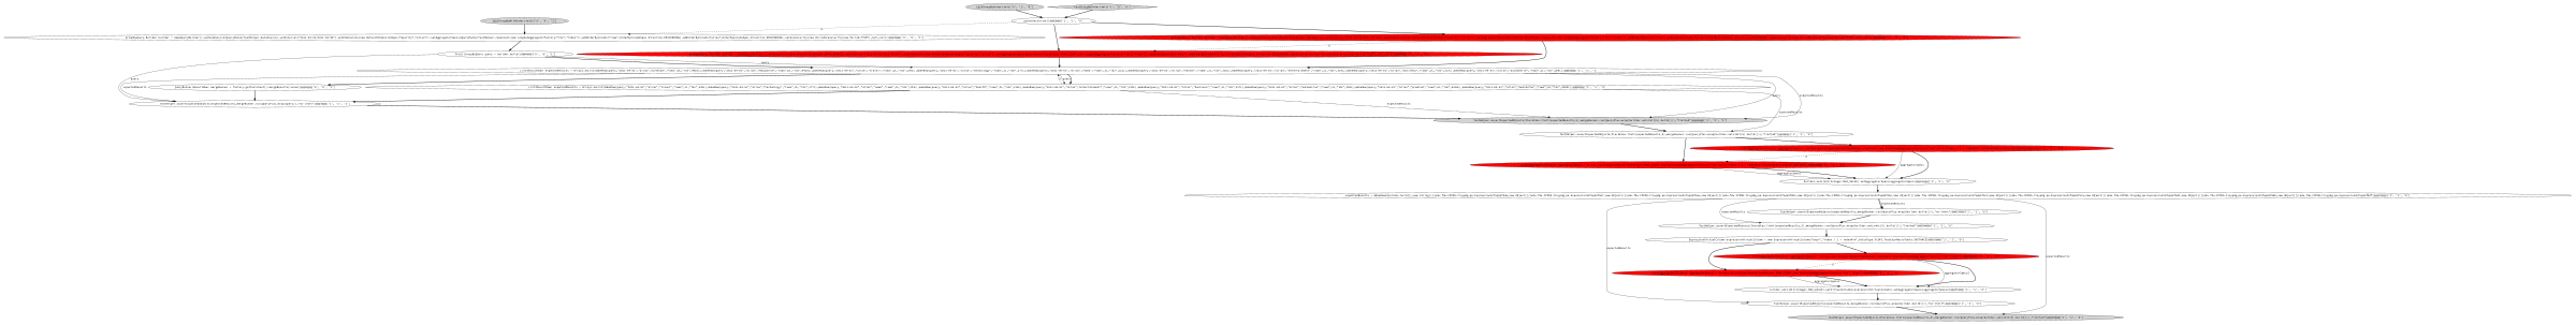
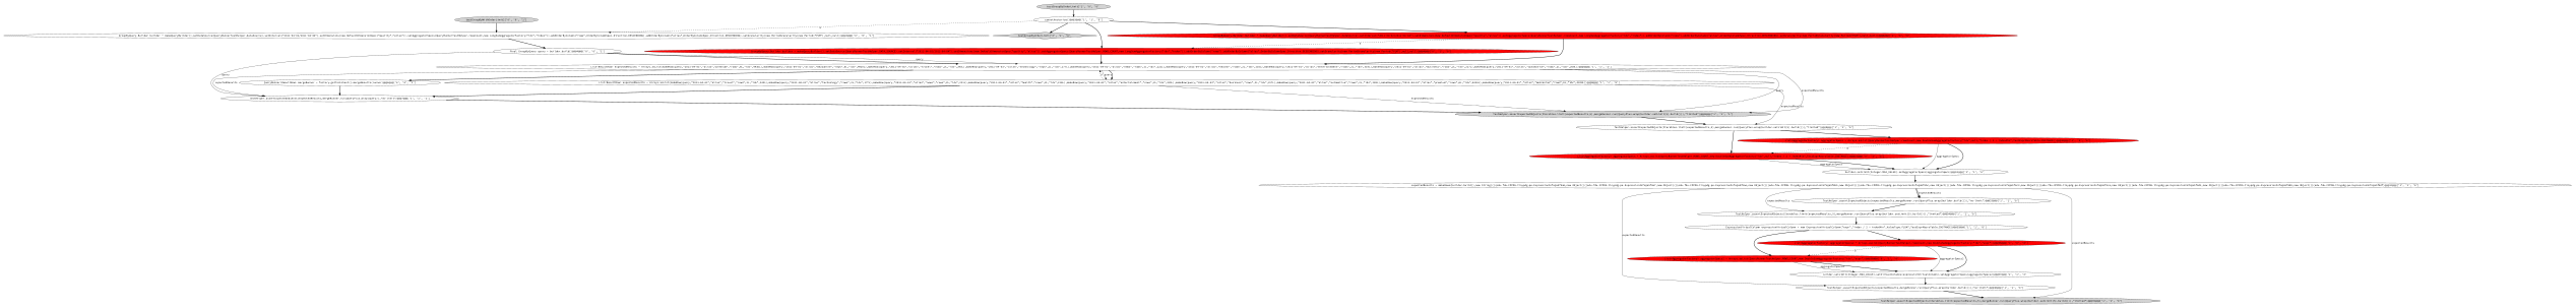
  digraph {
    fontname="Source Code Pro"
    node [fillcolor=white fontname="Source Code Pro" shape=ellipse style=filled]
    edge [fontname="Source Code Pro" style=bold]
    n1 [fillcolor=red label="List<AggregatorFactory> aggregatorSpecs = Arrays.asList(QueryRunnerTestHelper.ROWS_COUNT,new DoubleSumAggregatorFactory(\"idx\",null,\"index / 2 + indexMin\",TestExprMacroTable.INSTANCE))@@@10@@@['0', '1', '0']"]
    n2 [label="builder.setLimit(Integer.MAX_VALUE).setAggregatorSpecs(aggregatorSpecs)@@@11@@@['1', '1', '0']"]
    n3 [label="expectedResults = makeRows(builder.build(),new String((((edu.fdu.CPPDG.tinypdg.pe.ExpressionInfo@a5f0a0,new Object((((edu.fdu.CPPDG.tinypdg.pe.ExpressionInfo@a5f0a7,new Object((((edu.fdu.CPPDG.tinypdg.pe.ExpressionInfo@a5f0ae,new Object((((edu.fdu.CPPDG.tinypdg.pe.ExpressionInfo@a5f0b5,new Object((((edu.fdu.CPPDG.tinypdg.pe.ExpressionInfo@a5f0bc,new Object((((edu.fdu.CPPDG.tinypdg.pe.ExpressionInfo@a5f0c3,new Object((((edu.fdu.CPPDG.tinypdg.pe.ExpressionInfo@a5f0ca,new Object((((edu.fdu.CPPDG.tinypdg.pe.ExpressionInfo@a5f0d1,new Object((((edu.fdu.CPPDG.tinypdg.pe.ExpressionInfo@a5f0d8,new Object((((edu.fdu.CPPDG.tinypdg.pe.ExpressionInfo@a5f0df)@@@12@@@['1', '1', '0']"]
    n4 [fillcolor=red label="List<AggregatorFactory> aggregatorSpecs2 = Arrays.asList(QueryRunnerTestHelper.ROWS_COUNT,new DoubleSumAggregatorFactory(\"idx\",\"expr\"))@@@36@@@['0', '1', '0']"]
    n5 [label="builder.setLimit(Integer.MAX_VALUE).setVirtualColumns(expressionVirtualColumn).setAggregatorSpecs(aggregatorSpecs2)@@@37@@@['1', '1', '0']"]
    n6 [label="TestHelper.assertExpectedObjects(expectedResults,mergeRunner.run(QueryPlus.wrap(builder.build())),\"no-limit\")@@@38@@@['1', '1', '0']"]
    n7 [label="TestHelper.assertExpectedObjects(expectedResults,mergeRunner.run(QueryPlus.wrap(builder.build())),\"no-limit\")@@@33@@@['1', '1', '0']"]
    n8 [label="TestHelper.assertExpectedObjects(Iterables.limit(expectedResults,5),mergeRunner.run(QueryPlus.wrap(builder.setLimit(5).build())),\"limited\")@@@34@@@['1', '1', '0']"]
    n9 [label="ExpressionVirtualColumn expressionVirtualColumn = new ExpressionVirtualColumn(\"expr\",\"index / 2 + indexMin\",ValueType.FLOAT,TestExprMacroTable.INSTANCE)@@@35@@@['1', '1', '0']"]
    n10 [fillcolor=red label="List<AggregatorFactory> aggregatorSpecs2 = Arrays.asList(QueryRunnerTestHelper.rowsCount,new DoubleSumAggregatorFactory(\"idx\",\"expr\"))@@@36@@@['1', '0', '0']"]
    n11 [fillcolor=lightgray label="TestHelper.assertExpectedObjects(Iterables.limit(expectedResults,5),mergeRunner.run(QueryPlus.wrap(builder.setLimit(5).build())),\"limited\")@@@39@@@['1', '1', '0']"]
    n12 [label="QueryRunner<ResultRow> mergeRunner = factory.getToolchest().mergeResults(runner)@@@6@@@['0', '0', '1']"]
    n13 [label="TestHelper.assertExpectedObjects(expectedResults,mergeRunner.run(QueryPlus.wrap(query)),\"no-limit\")@@@7@@@['1', '1', '1']"]
    n14 [fillcolor=lightgray label="TestHelper.assertExpectedObjects(Iterables.limit(expectedResults,5),mergeRunner.run(QueryPlus.wrap(builder.setLimit(5).build())),\"limited\")@@@8@@@['1', '1', '1']"]
    n15 [fillcolor=lightgray label="testGroupByWithOrderLimit2['0', '0', '1']"]
    n16 [label="GroupByQuery.Builder builder = makeQueryBuilder().setDataSource(QueryRunnerTestHelper.dataSource).setInterval(\"2011-04-02/2011-04-04\").setDimensions(new DefaultDimensionSpec(\"quality\",\"alias\")).setAggregatorSpecs(QueryRunnerTestHelper.rowsCount,new LongSumAggregatorFactory(\"idx\",\"index\")).addOrderByColumn(\"rows\",OrderByColumnSpec.Direction.DESCENDING).addOrderByColumn(\"alias\",OrderByColumnSpec.Direction.DESCENDING).setGranularity(new PeriodGranularity(new Period(\"P1M\"),null,null))@@@3@@@['0', '0', '1']"]
    n17 [label="final GroupByQuery query = builder.build()@@@4@@@['0', '0', '1']"]
    n18 [label="List<ResultRow> expectedResults = Arrays.asList(makeRow(query,\"2011-04-01\",\"alias\",\"premium\",\"rows\",6L,\"idx\",4416L),makeRow(query,\"2011-04-01\",\"alias\",\"mezzanine\",\"rows\",6L,\"idx\",4420L),makeRow(query,\"2011-04-01\",\"alias\",\"travel\",\"rows\",2L,\"idx\",243L),makeRow(query,\"2011-04-01\",\"alias\",\"technology\",\"rows\",2L,\"idx\",177L),makeRow(query,\"2011-04-01\",\"alias\",\"news\",\"rows\",2L,\"idx\",221L),makeRow(query,\"2011-04-01\",\"alias\",\"health\",\"rows\",2L,\"idx\",216L),makeRow(query,\"2011-04-01\",\"alias\",\"entertainment\",\"rows\",2L,\"idx\",319L),makeRow(query,\"2011-04-01\",\"alias\",\"business\",\"rows\",2L,\"idx\",217L),makeRow(query,\"2011-04-01\",\"alias\",\"automotive\",\"rows\",2L,\"idx\",269L))@@@5@@@['1', '1', '1']"]
    n19 [label="List<ResultRow> expectedResults = Arrays.asList(makeRow(query,\"2011-04-01\",\"alias\",\"travel\",\"rows\",2L,\"idx\",243L),makeRow(query,\"2011-04-01\",\"alias\",\"technology\",\"rows\",2L,\"idx\",177L),makeRow(query,\"2011-04-01\",\"alias\",\"news\",\"rows\",2L,\"idx\",221L),makeRow(query,\"2011-04-01\",\"alias\",\"health\",\"rows\",2L,\"idx\",216L),makeRow(query,\"2011-04-01\",\"alias\",\"entertainment\",\"rows\",2L,\"idx\",319L),makeRow(query,\"2011-04-01\",\"alias\",\"business\",\"rows\",2L,\"idx\",217L),makeRow(query,\"2011-04-01\",\"alias\",\"automotive\",\"rows\",2L,\"idx\",269L),makeRow(query,\"2011-04-01\",\"alias\",\"premium\",\"rows\",6L,\"idx\",4416L),makeRow(query,\"2011-04-01\",\"alias\",\"mezzanine\",\"rows\",6L,\"idx\",4420L))@@@6@@@['1', '1', '0']"]
    n20 [label="TestHelper.assertExpectedObjects(Iterables.limit(expectedResults,5),mergeRunner.run(QueryPlus.wrap(builder.setLimit(5).build())),\"limited\")@@@9@@@['1', '1', '0']"]
    n21 [fillcolor=red label="List<AggregatorFactory> aggregatorSpecs = Arrays.asList(QueryRunnerTestHelper.rowsCount,new DoubleSumAggregatorFactory(\"idx\",null,\"index / 2 + indexMin\",TestExprMacroTable.INSTANCE))@@@10@@@['1', '0', '0']"]
    n22 [fillcolor=red label="GroupByQuery.Builder builder = makeQueryBuilder().setDataSource(QueryRunnerTestHelper.dataSource).setInterval(\"2011-04-02/2011-04-04\").setDimensions(new DefaultDimensionSpec(\"quality\",\"alias\")).setAggregatorSpecs(QueryRunnerTestHelper.rowsCount,new LongSumAggregatorFactory(\"idx\",\"index\")).addOrderByColumn(\"rows\").addOrderByColumn(\"alias\",OrderByColumnSpec.Direction.DESCENDING).setGranularity(new PeriodGranularity(new Period(\"P1M\"),null,null))@@@4@@@['1', '0', '0']"]
    n23 [fillcolor=red label="GroupByQuery.Builder builder = makeQueryBuilder().setDataSource(QueryRunnerTestHelper.DATA_SOURCE).setInterval(\"2011-04-02/2011-04-04\").setDimensions(new DefaultDimensionSpec(\"quality\",\"alias\")).setAggregatorSpecs(QueryRunnerTestHelper.ROWS_COUNT,new LongSumAggregatorFactory(\"idx\",\"index\")).addOrderByColumn(\"rows\").addOrderByColumn(\"alias\",OrderByColumnSpec.Direction.DESCENDING).setGranularity(new PeriodGranularity(new Period(\"P1M\"),null,null))@@@4@@@['0', '1', '0']"]
-   n24 [fillcolor=lightgray label="testGroupByOrderLimit['0', '1', '0']"]
+   n24 [fillcolor=lightgray label="testGroupByOrderLimit['0', '1', '0']" shape=diamond]
    n25 [label="cannotVectorize()@@@3@@@['1', '1', '0']"]
-   n26 [fillcolor=lightgray label="testGroupByOrderLimit['1', '0', '0']" shape=diamond]
+   n26 [fillcolor=lightgray label="testGroupByOrderLimit['1', '0', '0']"]
    n1 -> n2
    n1 -> n2 [label=aggregatorSpecs style=solid]
    n2 -> n3
    n3 -> n6 [label=expectedResults style=solid]
    n3 -> n7 [label=expectedResults style=solid]
    n3 -> n7
    n3 -> n8 [label=expectedResults style=solid]
    n3 -> n11 [label=expectedResults style=solid]
    n4 -> n5
    n4 -> n5 [label=aggregatorSpecs2 style=solid]
    n5 -> n6
    n6 -> n11
    n7 -> n8
    n8 -> n9
    n9 -> n4
    n9 -> n10
    n10 -> n4 [label=0 style=dashed]
    n10 -> n5 [label=aggregatorSpecs2 style=solid]
    n10 -> n5
    n12 -> n13
    n13 -> n14
    n14 -> n20
    n15 -> n16
    n16 -> n17
    n17 -> n13 [label=query style=solid]
    n17 -> n18 [label=query style=solid]
    n17 -> n18
    n18 -> n12
    n18 -> n13 [label=expectedResults style=solid]
    n18 -> n14 [label=expectedResults style=solid]
    n18 -> n14 [label=query style=solid]
    n18 -> n19 [label=query style=solid]
    n18 -> n19
    n19 -> n13
    n19 -> n14 [label=expectedResults style=solid]
    n19 -> n18 [label=0 style=dashed]
    n19 -> n20 [label=expectedResults style=solid]
    n20 -> n1
    n20 -> n21
    n21 -> n1 [label=0 style=dashed]
    n21 -> n2
    n21 -> n2 [label=aggregatorSpecs style=solid]
    n22 -> n18
    n22 -> n23 [label=0 style=dashed]
    n23 -> n18
-   n24 -> n25
+   n25 -> n24
    n25 -> n16 [label=0 style=dashed]
    n25 -> n22
    n25 -> n23
    n26 -> n25
  }
